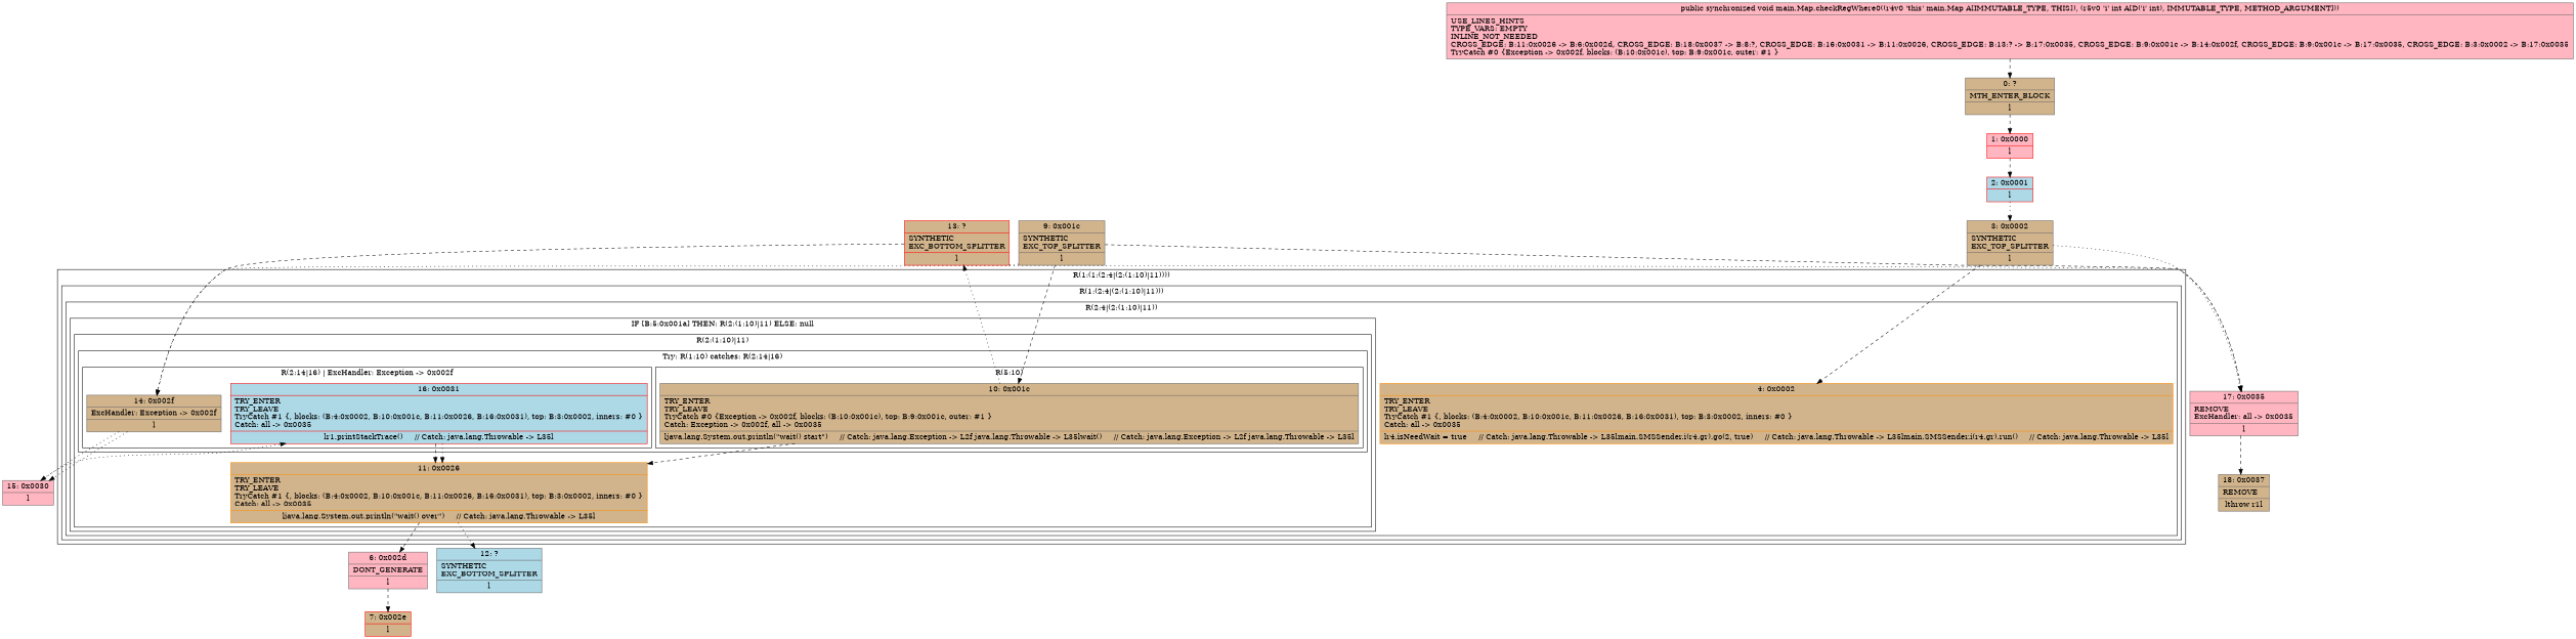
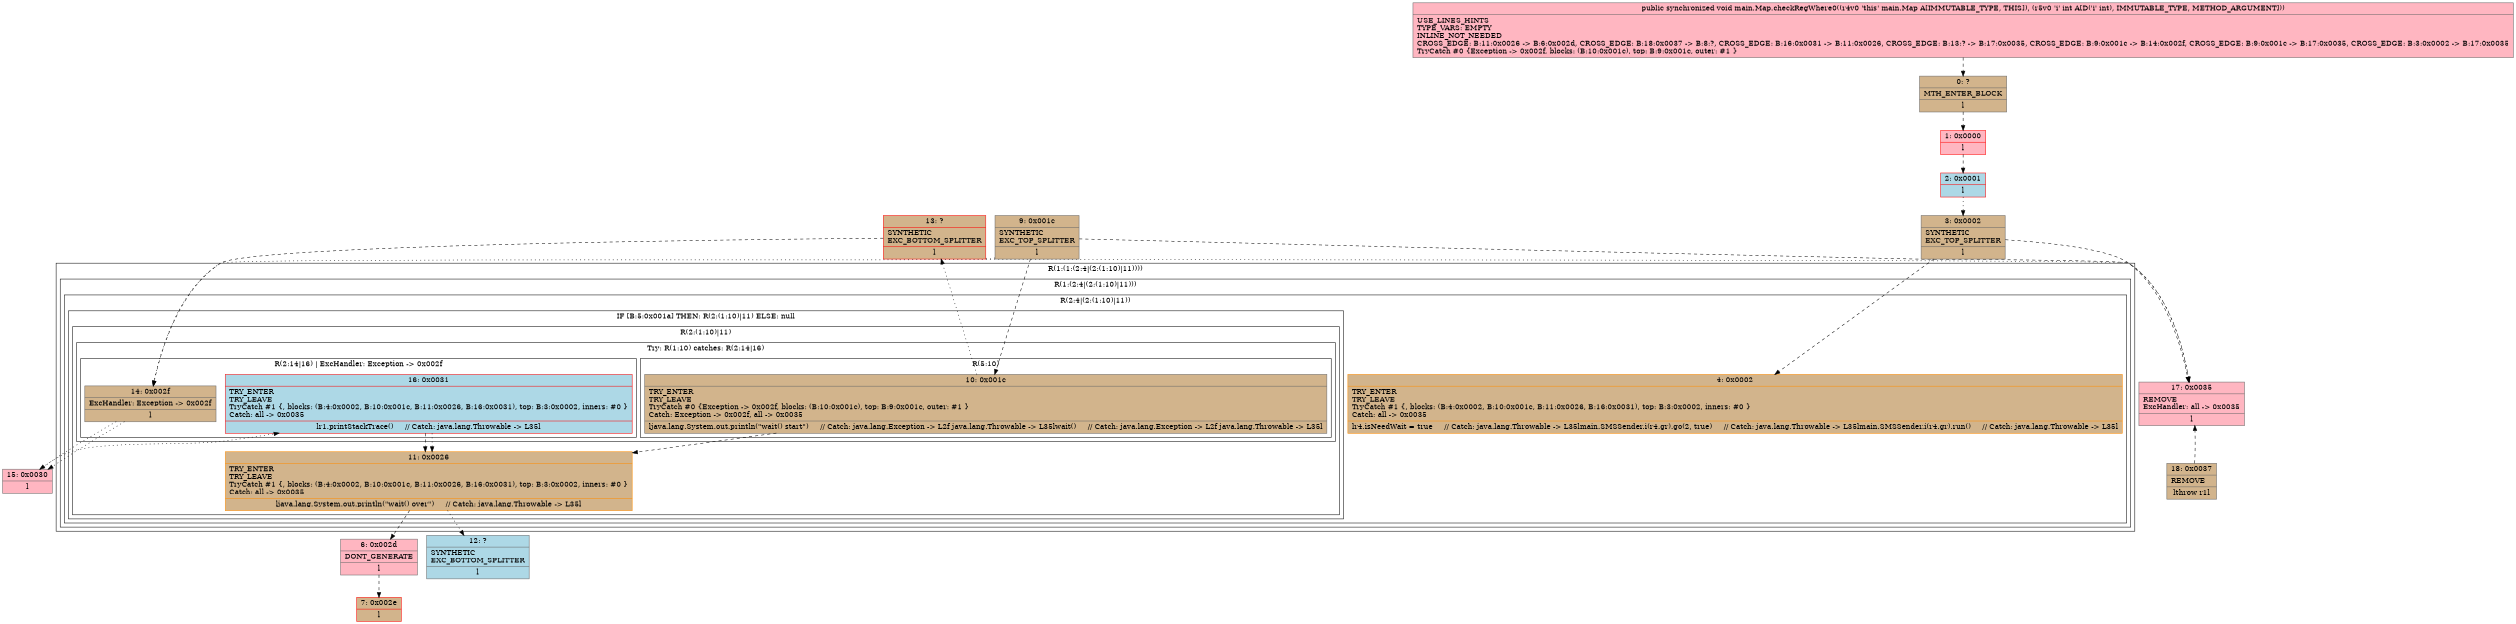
  digraph {
    node [color=gray40 fillcolor=tan shape=record style=filled]
    edge [style=dashed]
    n1 [label="{10\:\ 0x001c|TRY_ENTER\lTRY_LEAVE\lTryCatch #0 \{Exception \-\> 0x002f, blocks: (B:10:0x001c), top: B:9:0x001c, outer: #1 \}\lCatch: Exception \-\> 0x002f, all \-\> 0x0035\l|ljava.lang.System.out.println(\"wait() start\")     \/\/ Catch: java.lang.Exception \-\> L2f java.lang.Throwable \-\> L35lwait()     \/\/ Catch: java.lang.Exception \-\> L2f java.lang.Throwable \-\> L35l}"]
    n2 [label="{14\:\ 0x002f|ExcHandler: Exception \-\> 0x002f\l|l}"]
    n3 [color=red fillcolor=lightblue label="{16\:\ 0x0031|TRY_ENTER\lTRY_LEAVE\lTryCatch #1 \{, blocks: (B:4:0x0002, B:10:0x001c, B:11:0x0026, B:16:0x0031), top: B:3:0x0002, inners: #0 \}\lCatch: all \-\> 0x0035\l|lr1.printStackTrace()     \/\/ Catch: java.lang.Throwable \-\> L35l}"]
    n4 [color=darkorange label="{11\:\ 0x0026|TRY_ENTER\lTRY_LEAVE\lTryCatch #1 \{, blocks: (B:4:0x0002, B:10:0x001c, B:11:0x0026, B:16:0x0031), top: B:3:0x0002, inners: #0 \}\lCatch: all \-\> 0x0035\l|ljava.lang.System.out.println(\"wait() over\")     \/\/ Catch: java.lang.Throwable \-\> L35l}"]
    n5 [color=darkorange label="{4\:\ 0x0002|TRY_ENTER\lTRY_LEAVE\lTryCatch #1 \{, blocks: (B:4:0x0002, B:10:0x001c, B:11:0x0026, B:16:0x0031), top: B:3:0x0002, inners: #0 \}\lCatch: all \-\> 0x0035\l|lr4.isNeedWait = true     \/\/ Catch: java.lang.Throwable \-\> L35lmain.SMSSender.i(r4.gr).go(2, true)     \/\/ Catch: java.lang.Throwable \-\> L35lmain.SMSSender.i(r4.gr).run()     \/\/ Catch: java.lang.Throwable \-\> L35l}"]
    n6 [color=red label="{13\:\ ?|SYNTHETIC\lEXC_BOTTOM_SPLITTER\l|l}"]
    n7 [fillcolor=lightpink label="{15\:\ 0x0030|l}"]
    n8 [fillcolor=lightpink label="{6\:\ 0x002d|DONT_GENERATE\l|l}"]
    n9 [fillcolor=lightblue label="{12\:\ ?|SYNTHETIC\lEXC_BOTTOM_SPLITTER\l|l}"]
    n10 [color=red label="{7\:\ 0x002e|l}"]
    n11 [label="{9\:\ 0x001c|SYNTHETIC\lEXC_TOP_SPLITTER\l|l}"]
    n12 [fillcolor=lightpink label="{17\:\ 0x0035|REMOVE\lExcHandler: all \-\> 0x0035\l|l}"]
    n13 [label="{0\:\ ?|MTH_ENTER_BLOCK\l|l}"]
    n14 [color=red fillcolor=lightpink label="{1\:\ 0x0000|l}"]
    n15 [color=red fillcolor=lightblue label="{2\:\ 0x0001|l}"]
    n16 [label="{3\:\ 0x0002|SYNTHETIC\lEXC_TOP_SPLITTER\l|l}"]
    n17 [label="{18\:\ 0x0037|REMOVE\l|lthrow r1l}"]
    n18 [fillcolor=lightpink label="{public synchronized void main.Map.checkRegWhere0((r4v0 'this' main.Map A[IMMUTABLE_TYPE, THIS]), (r5v0 'i' int A[D('i' int), IMMUTABLE_TYPE, METHOD_ARGUMENT]))  | USE_LINES_HINTS\lTYPE_VARS: EMPTY\lINLINE_NOT_NEEDED\lCROSS_EDGE: B:11:0x0026 \-\> B:6:0x002d, CROSS_EDGE: B:18:0x0037 \-\> B:8:?, CROSS_EDGE: B:16:0x0031 \-\> B:11:0x0026, CROSS_EDGE: B:13:? \-\> B:17:0x0035, CROSS_EDGE: B:9:0x001c \-\> B:14:0x002f, CROSS_EDGE: B:9:0x001c \-\> B:17:0x0035, CROSS_EDGE: B:3:0x0002 \-\> B:17:0x0035\lTryCatch #0 \{Exception \-\> 0x002f, blocks: (B:10:0x001c), top: B:9:0x001c, outer: #1 \}\l}"]
    subgraph cluster_1 {
      label="R(1:(1:(2:4|(2:(1:10)|11))))"
      subgraph cluster_2 {
        label="R(1:(2:4|(2:(1:10)|11)))"
        subgraph cluster_3 {
          label="R(2:4|(2:(1:10)|11))"
          n5
          subgraph cluster_4 {
            label="IF [B:5:0x001a] THEN: R(2:(1:10)|11) ELSE: null"
            subgraph cluster_5 {
              label="R(2:(1:10)|11)"
              n4
              subgraph cluster_6 {
                label="Try: R(1:10) catches: R(2:14|16)"
                subgraph cluster_7 {
                  label="R(5:10)"
                  n1
                }
                subgraph cluster_8 {
                  label="R(2:14|16) | ExcHandler: Exception \-\> 0x002f\l"
                  n2
                  n3
                }
              }
            }
          }
        }
      }
    }
    subgraph cluster_9 {
      label="R(2:14|16) | ExcHandler: Exception \-\> 0x002f\l"
    }
    n1 -> n4
    n1 -> n6 [style=dotted]
    n2 -> n7 [style=dotted]
    n2 -> n7 [style=dotted]
    n3 -> n4
    n3 -> n4 [style=dotted]
    n4 -> n8
    n4 -> n9 [style=dotted]
    n6 -> n2
    n6 -> n12 [style=dotted]
    n7 -> n3 [style=dotted]
    n8 -> n10
    n11 -> n1
    n11 -> n2 [style=dotted]
    n11 -> n12
-   n12 -> n17
+   n17 -> n12
    n13 -> n14
    n14 -> n15
    n15 -> n16 [style=dotted]
    n16 -> n5
-   n16 -> n12 [style=dotted]
+   n16 -> n12
    n18 -> n13
  }
